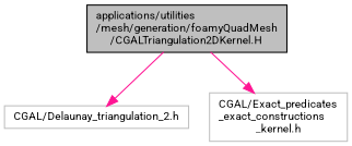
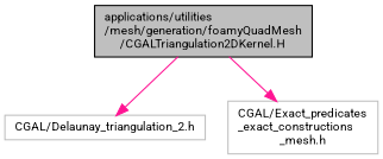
  digraph {
    fontname=Roboto
    node [color=grey75 fontname=Roboto fontsize=10 shape=record]
    edge [color=deeppink fontname=Roboto fontsize=10 labelfontname=FreeSans labelfontsize=10 style=solid]
    n1 [color=black fillcolor=grey75 fontcolor=black height=0.2 label="applications/utilities\l/mesh/generation/foamyQuadMesh\l/CGALTriangulation2DKernel.H" style=filled width=0.4]
    n2 [height=0.2 label="CGAL/Delaunay_triangulation_2.h" width=0.4]
-   n3 [height=0.2 label="CGAL/Exact_predicates\l_exact_constructions\l_kernel.h" width=0.4]
+   n3 [height=0.2 label="CGAL/Exact_predicates\l_exact_constructions\l_mesh.h" width=0.4]
    n1 -> n2
    n1 -> n3
  }
